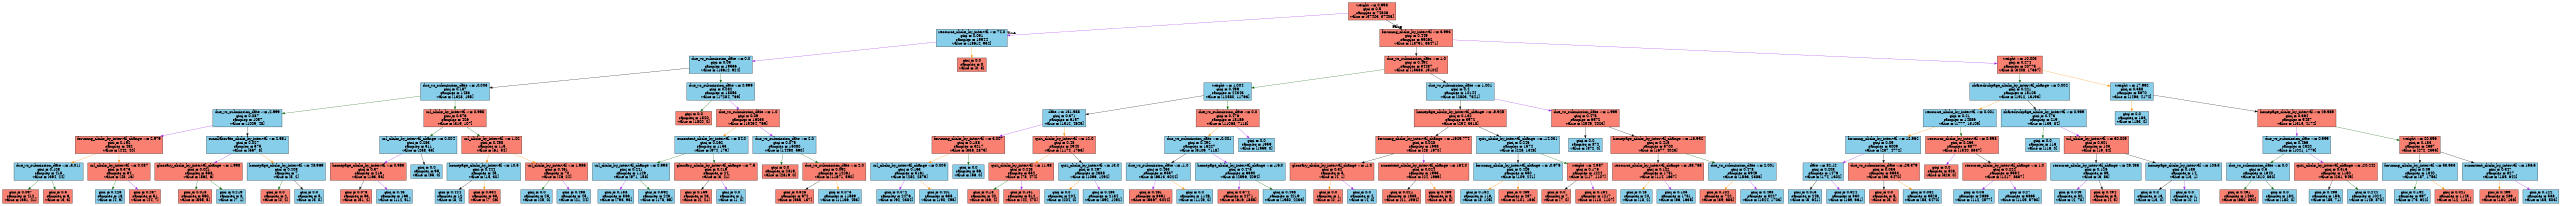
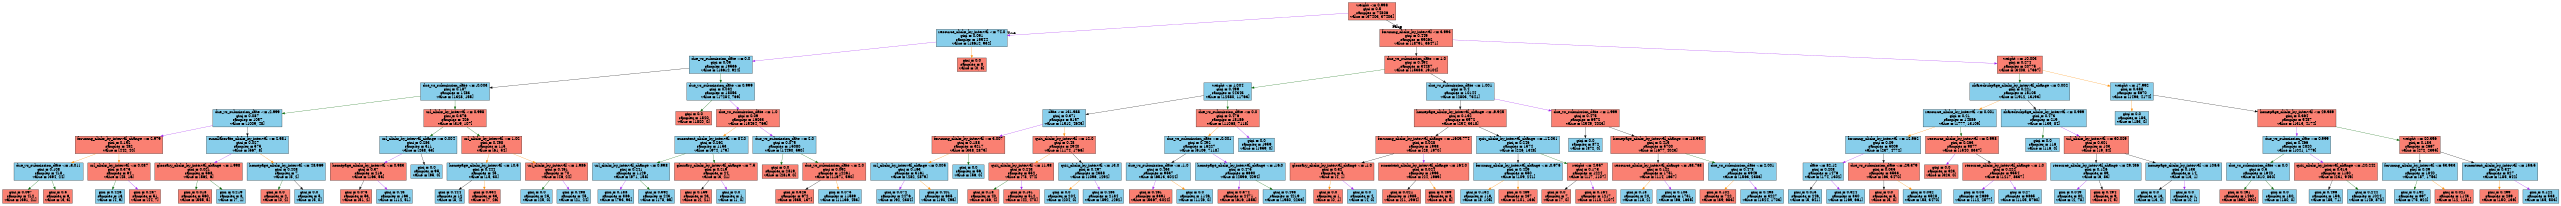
  digraph {
    node [color=black fillcolor=skyblue shape=box style=filled]
    edge [color=purple]
    n1 [fillcolor=salmon label="weight <= 0.998\ngini = 0.5\nsamples = 74806\nvalue = [37403, 37403]"]
    n2 [label="resource_clicks_by_interval <= 74.0\ngini = 0.091\nsamples = 19544\nvalue = [18612, 932]"]
    n3 [fillcolor=salmon label="forumng_clicks_by_interval <= 3.993\ngini = 0.449\nsamples = 55262\nvalue = [18791, 36471]"]
    n4 [label="due_vs_submission_date <= 0.0\ngini = 0.09\nsamples = 19536\nvalue = [18612, 924]"]
    n5 [fillcolor=salmon label="gini = 0.0\nsamples = 8\nvalue = [0, 8]"]
    n6 [fillcolor=salmon label="due_vs_submission_date <= 1.0\ngini = 0.494\nsamples = 34487\nvalue = [15383, 19104]"]
    n7 [fillcolor=salmon label="weight <= 10.003\ngini = 0.274\nsamples = 20775\nvalue = [3408, 17367]"]
    n8 [label="due_vs_submission_date <= -0.003\ngini = 0.187\nsamples = 1483\nvalue = [1328, 155]"]
    n9 [label="due_vs_submission_date <= 0.999\ngini = 0.082\nsamples = 18053\nvalue = [17284, 769]"]
    n10 [label="due_vs_submission_date <= -2.999\ngini = 0.087\nsamples = 1057\nvalue = [1009, 48]"]
    n11 [fillcolor=salmon label="url_clicks_by_interval <= 0.998\ngini = 0.376\nsamples = 426\nvalue = [319, 107]"]
    n12 [fillcolor=salmon label="gini = 0.0\nsamples = 1820\nvalue = [1820, 0]"]
    n13 [fillcolor=salmon label="due_vs_submission_date <= 1.0\ngini = 0.09\nsamples = 16233\nvalue = [15464, 769]"]
    n14 [fillcolor=salmon label="forumng_clicks_by_interval_change <= 2.979\ngini = 0.152\nsamples = 482\nvalue = [442, 40]"]
    n15 [label="oucollaborate_clicks_by_interval <= 2.981\ngini = 0.027\nsamples = 575\nvalue = [567, 8]"]
    n16 [label="url_clicks_by_interval_change <= 0.004\ngini = 0.283\nsamples = 311\nvalue = [258, 53]"]
    n17 [fillcolor=salmon label="url_clicks_by_interval <= 1.02\ngini = 0.498\nsamples = 115\nvalue = [61, 54]"]
    n18 [label="due_vs_submission_date <= -3.011\ngini = 0.108\nsamples = 418\nvalue = [394, 24]"]
    n19 [fillcolor=salmon label="url_clicks_by_interval <= 0.087\ngini = 0.375\nsamples = 64\nvalue = [48, 16]"]
    n20 [fillcolor=salmon label="glossary_clicks_by_interval_change <= 1.998\ngini = 0.021\nsamples = 568\nvalue = [562, 6]"]
    n21 [label="homepage_clicks_by_interval <= 48.969\ngini = 0.408\nsamples = 7\nvalue = [5, 2]"]
    n22 [fillcolor=salmon label="gini = 0.097\nsamples = 412\nvalue = [391, 21]"]
    n23 [fillcolor=salmon label="gini = 0.5\nsamples = 6\nvalue = [3, 3]"]
    n24 [label="gini = 0.426\nsamples = 13\nvalue = [4, 9]"]
    n25 [fillcolor=salmon label="gini = 0.237\nsamples = 51\nvalue = [44, 7]"]
    n26 [fillcolor=salmon label="gini = 0.018\nsamples = 560\nvalue = [555, 5]"]
    n27 [label="gini = 0.219\nsamples = 8\nvalue = [7, 1]"]
    n28 [fillcolor=salmon label="gini = 0.0\nsamples = 2\nvalue = [0, 2]"]
    n29 [label="gini = 0.0\nsamples = 5\nvalue = [5, 0]"]
    n30 [fillcolor=salmon label="homepage_clicks_by_interval <= 0.983\ngini = 0.37\nsamples = 216\nvalue = [163, 53]"]
    n31 [label="gini = 0.0\nsamples = 95\nvalue = [95, 0]"]
    n32 [label="homepage_clicks_by_interval <= 10.5\ngini = 0.444\nsamples = 45\nvalue = [15, 30]"]
    n33 [fillcolor=salmon label="url_clicks_by_interval <= 1.986\ngini = 0.451\nsamples = 70\nvalue = [46, 24]"]
    n34 [fillcolor=salmon label="gini = 0.073\nsamples = 53\nvalue = [51, 2]"]
    n35 [label="gini = 0.43\nsamples = 163\nvalue = [112, 51]"]
    n36 [label="gini = 0.444\nsamples = 12\nvalue = [8, 4]"]
    n37 [fillcolor=salmon label="gini = 0.334\nsamples = 33\nvalue = [7, 26]"]
    n38 [label="gini = 0.0\nsamples = 25\nvalue = [25, 0]"]
    n39 [label="gini = 0.498\nsamples = 45\nvalue = [21, 24]"]
    n40 [label="oucontent_clicks_by_interval <= 84.0\ngini = 0.262\nsamples = 1153\nvalue = [974, 179]"]
    n41 [label="due_vs_submission_date <= 2.0\ngini = 0.075\nsamples = 15080\nvalue = [14490, 590]"]
    n42 [label="url_clicks_by_interval_change <= 0.998\ngini = 0.241\nsamples = 1129\nvalue = [971, 158]"]
    n43 [fillcolor=salmon label="glossary_clicks_by_interval_change <= 7.5\ngini = 0.219\nsamples = 24\nvalue = [3, 21]"]
    n44 [fillcolor=salmon label="gini = 0.0\nsamples = 2819\nvalue = [2819, 0]"]
    n45 [fillcolor=salmon label="due_vs_submission_date <= 2.0\ngini = 0.092\nsamples = 12261\nvalue = [11671, 590]"]
    n46 [label="gini = 0.188\nsamples = 886\nvalue = [793, 93]"]
    n47 [label="gini = 0.392\nsamples = 243\nvalue = [178, 65]"]
    n48 [fillcolor=salmon label="gini = 0.159\nsamples = 23\nvalue = [2, 21]"]
    n49 [label="gini = 0.0\nsamples = 1\nvalue = [1, 0]"]
    n50 [fillcolor=salmon label="gini = 0.325\nsamples = 672\nvalue = [535, 137]"]
    n51 [label="gini = 0.075\nsamples = 11589\nvalue = [11136, 453]"]
    n52 [label="weight <= 1.004\ngini = 0.499\nsamples = 24343\nvalue = [12580, 11763]"]
    n53 [label="due_vs_submission_date <= 1.001\ngini = 0.4\nsamples = 10144\nvalue = [2803, 7341]"]
    n54 [label="sharedsubpage_clicks_by_interval_change <= 0.002\ngini = 0.221\nsamples = 15105\nvalue = [1912, 13193]"]
    n55 [label="weight <= 17.992\ngini = 0.388\nsamples = 5670\nvalue = [1496, 4174]"]
    n56 [label="date <= 131.988\ngini = 0.371\nsamples = 6157\nvalue = [1512, 4645]"]
    n57 [fillcolor=salmon label="due_vs_submission_date <= 0.0\ngini = 0.476\nsamples = 18186\nvalue = [11068, 7118]"]
    n58 [fillcolor=salmon label="homepage_clicks_by_interval_change <= -9.925\ngini = 0.132\nsamples = 3572\nvalue = [254, 3318]"]
    n59 [fillcolor=salmon label="due_vs_submission_date <= 1.999\ngini = 0.475\nsamples = 6572\nvalue = [2549, 4023]"]
    n60 [fillcolor=salmon label="forumng_clicks_by_interval <= 3.007\ngini = 0.188\nsamples = 3217\nvalue = [338, 2879]"]
    n61 [fillcolor=salmon label="quiz_clicks_by_interval <= 12.0\ngini = 0.48\nsamples = 2940\nvalue = [1174, 1766]"]
    n62 [label="due_vs_submission_date <= -0.001\ngini = 0.492\nsamples = 16227\nvalue = [9109, 7118]"]
    n63 [label="gini = 0.0\nsamples = 1959\nvalue = [1959, 0]"]
    n64 [label="url_clicks_by_interval_change <= 0.005\ngini = 0.163\nsamples = 3161\nvalue = [282, 2879]"]
    n65 [label="gini = 0.0\nsamples = 56\nvalue = [56, 0]"]
    n66 [fillcolor=salmon label="quiz_clicks_by_interval <= 11.98\ngini = 0.243\nsamples = 552\nvalue = [78, 474]"]
    n67 [label="quiz_clicks_by_interval <= 13.0\ngini = 0.497\nsamples = 2388\nvalue = [1096, 1292]"]
    n68 [label="gini = 0.072\nsamples = 2476\nvalue = [92, 2384]"]
    n69 [label="gini = 0.401\nsamples = 685\nvalue = [190, 495]"]
    n70 [fillcolor=salmon label="gini = 0.18\nsamples = 40\nvalue = [36, 4]"]
    n71 [fillcolor=salmon label="gini = 0.151\nsamples = 512\nvalue = [42, 470]"]
    n72 [label="gini = 0.0\nsamples = 204\nvalue = [204, 0]"]
    n73 [label="gini = 0.483\nsamples = 2184\nvalue = [892, 1292]"]
    n74 [label="due_vs_submission_date <= -1.0\ngini = 0.433\nsamples = 9537\nvalue = [6513, 3024]"]
    n75 [label="homepage_clicks_by_interval_change <= -16.0\ngini = 0.475\nsamples = 6690\nvalue = [2596, 4094]"]
    n76 [fillcolor=salmon label="gini = 0.461\nsamples = 8391\nvalue = [5367, 3024]"]
    n77 [label="gini = 0.0\nsamples = 1146\nvalue = [1146, 0]"]
    n78 [fillcolor=salmon label="gini = 0.374\nsamples = 2471\nvalue = [616, 1855]"]
    n79 [label="gini = 0.498\nsamples = 4219\nvalue = [1980, 2239]"]
    n80 [fillcolor=salmon label="forumng_clicks_by_interval_change <= -1629.774\ngini = 0.028\nsamples = 1998\nvalue = [28, 1970]"]
    n81 [label="quiz_clicks_by_interval_change <= -14.031\ngini = 0.246\nsamples = 1574\nvalue = [226, 1348]"]
    n82 [label="gini = 0.0\nsamples = 872\nvalue = [872, 0]"]
    n83 [fillcolor=salmon label="homepage_clicks_by_interval_change <= -18.952\ngini = 0.415\nsamples = 5700\nvalue = [1677, 4023]"]
    n84 [fillcolor=salmon label="glossary_clicks_by_interval_change <= -1.0\ngini = 0.32\nsamples = 5\nvalue = [4, 1]"]
    n85 [fillcolor=salmon label="oucontent_clicks_by_interval_change <= 164.0\ngini = 0.024\nsamples = 1993\nvalue = [24, 1969]"]
    n86 [label="forumng_clicks_by_interval_change <= -0.976\ngini = 0.429\nsamples = 350\nvalue = [109, 241]"]
    n87 [fillcolor=salmon label="weight <= 4.957\ngini = 0.173\nsamples = 1224\nvalue = [117, 1107]"]
    n88 [fillcolor=salmon label="gini = 0.0\nsamples = 1\nvalue = [0, 1]"]
    n89 [label="gini = 0.0\nsamples = 4\nvalue = [4, 0]"]
    n90 [fillcolor=salmon label="gini = 0.021\nsamples = 1985\nvalue = [21, 1964]"]
    n91 [fillcolor=salmon label="gini = 0.469\nsamples = 8\nvalue = [3, 5]"]
    n92 [label="gini = 0.132\nsamples = 113\nvalue = [8, 105]"]
    n93 [fillcolor=salmon label="gini = 0.489\nsamples = 237\nvalue = [101, 136]"]
    n94 [fillcolor=salmon label="gini = 0.0\nsamples = 7\nvalue = [7, 0]"]
    n95 [fillcolor=salmon label="gini = 0.164\nsamples = 1217\nvalue = [110, 1107]"]
    n96 [fillcolor=salmon label="resource_clicks_by_interval_change <= -68.768\ngini = 0.122\nsamples = 1751\nvalue = [114, 1637]"]
    n97 [label="due_vs_submission_date <= 2.001\ngini = 0.478\nsamples = 3949\nvalue = [1563, 2386]"]
-   n98 [label="gini = 0.48\nsamples = 20\nvalue = [18, 2]"]
+   n98 [label="gini = 0.18\nsamples = 20\nvalue = [18, 2]"]
    n99 [label="gini = 0.105\nsamples = 1731\nvalue = [96, 1635]"]
    n100 [fillcolor=salmon label="gini = 0.102\nsamples = 722\nvalue = [39, 683]"]
    n101 [label="gini = 0.498\nsamples = 3227\nvalue = [1524, 1703]"]
    n102 [label="resource_clicks_by_interval <= 0.001\ngini = 0.21\nsamples = 14886\nvalue = [1777, 13109]"]
    n103 [label="sharedsubpage_clicks_by_interval <= 0.999\ngini = 0.473\nsamples = 219\nvalue = [135, 84]"]
    n104 [label="gini = 0.0\nsamples = 183\nvalue = [183, 0]"]
    n105 [fillcolor=salmon label="homepage_clicks_by_interval <= 29.989\ngini = 0.364\nsamples = 5487\nvalue = [1313, 4174]"]
    n106 [label="forumng_clicks_by_interval <= 12.962\ngini = 0.09\nsamples = 5009\nvalue = [237, 4772]"]
    n107 [fillcolor=salmon label="resource_clicks_by_interval <= 0.998\ngini = 0.263\nsamples = 9877\nvalue = [1540, 8337]"]
    n108 [label="gini = 0.0\nsamples = 116\nvalue = [116, 0]"]
    n109 [fillcolor=salmon label="url_clicks_by_interval <= 30.029\ngini = 0.301\nsamples = 103\nvalue = [19, 84]"]
    n110 [label="date <= 82.12\ngini = 0.208\nsamples = 1476\nvalue = [174, 1302]"]
    n111 [fillcolor=salmon label="due_vs_submission_date <= -29.379\ngini = 0.035\nsamples = 3533\nvalue = [63, 3470]"]
    n112 [fillcolor=salmon label="gini = 0.0\nsamples = 323\nvalue = [323, 0]"]
    n113 [fillcolor=salmon label="resource_clicks_by_interval_change <= 1.0\ngini = 0.222\nsamples = 9554\nvalue = [1217, 8337]"]
    n114 [label="gini = 0.015\nsamples = 246\nvalue = [5, 641]"]
    n115 [label="gini = 0.324\nsamples = 830\nvalue = [169, 661]"]
    n116 [fillcolor=salmon label="gini = 0.0\nsamples = 5\nvalue = [5, 0]"]
    n117 [label="gini = 0.032\nsamples = 3528\nvalue = [58, 3470]"]
    n118 [label="gini = 0.08\nsamples = 2689\nvalue = [112, 2577]"]
    n119 [label="gini = 0.27\nsamples = 6865\nvalue = [1105, 5760]"]
    n120 [label="resource_clicks_by_interval_change <= 29.436\ngini = 0.126\nsamples = 89\nvalue = [6, 83]"]
    n121 [label="homepage_clicks_by_interval <= 106.5\ngini = 0.133\nsamples = 14\nvalue = [13, 1]"]
    n122 [label="gini = 0.049\nsamples = 80\nvalue = [2, 78]"]
    n123 [fillcolor=salmon label="gini = 0.494\nsamples = 9\nvalue = [4, 5]"]
    n124 [label="gini = 0.0\nsamples = 13\nvalue = [13, 0]"]
    n125 [label="gini = 0.0\nsamples = 1\nvalue = [0, 1]"]
    n126 [label="due_vs_submission_date <= 0.999\ngini = 0.466\nsamples = 2820\nvalue = [1041, 1779]"]
    n127 [fillcolor=salmon label="weight <= 20.356\ngini = 0.183\nsamples = 2667\nvalue = [272, 2395]"]
    n128 [label="due_vs_submission_date <= 0.0\ngini = 0.5\nsamples = 1640\nvalue = [810, 830]"]
    n129 [fillcolor=salmon label="quiz_clicks_by_interval_change <= -20.242\ngini = 0.315\nsamples = 1180\nvalue = [231, 949]"]
    n130 [label="forumng_clicks_by_interval <= 53.933\ngini = 0.09\nsamples = 1840\nvalue = [87, 1753]"]
    n131 [label="oucontent_clicks_by_interval <= 156.5\ngini = 0.347\nsamples = 827\nvalue = [185, 642]"]
    n132 [fillcolor=salmon label="gini = 0.491\nsamples = 1460\nvalue = [630, 830]"]
    n133 [label="gini = 0.0\nsamples = 180\nvalue = [180, 0]"]
    n134 [label="gini = 0.496\nsamples = 156\nvalue = [85, 71]"]
    n135 [label="gini = 0.244\nsamples = 1024\nvalue = [146, 878]"]
    n136 [label="gini = 0.192\nsamples = 697\nvalue = [75, 622]"]
    n137 [fillcolor=salmon label="gini = 0.021\nsamples = 1143\nvalue = [12, 1131]"]
    n138 [fillcolor=salmon label="gini = 0.499\nsamples = 289\nvalue = [150, 139]"]
    n139 [label="gini = 0.122\nsamples = 538\nvalue = [35, 503]"]
    n1 -> n2 [headlabel=True labelangle=45 labeldistance=2.5]
    n1 -> n3 [color=black headlabel=False labelangle=-45 labeldistance=2.5]
    n2 -> n4
    n2 -> n5 [color=darkorange]
    n3 -> n6 [color=black]
    n3 -> n7
    n4 -> n8 [color=black]
    n4 -> n9 [color=darkgreen]
    n6 -> n52 [color=darkgreen]
    n6 -> n53 [color=black]
    n7 -> n54 [color=darkgreen]
    n7 -> n55 [color=darkorange]
    n8 -> n10 [color=darkgreen]
    n8 -> n11 [color=darkgreen]
    n9 -> n12 [color=darkgreen]
    n9 -> n13
    n10 -> n14
    n10 -> n15 [color=black]
    n11 -> n16 [color=darkgreen]
    n11 -> n17 [color=darkgreen]
    n13 -> n40 [color=darkorange]
    n13 -> n41
    n14 -> n18 [color=darkorange]
    n14 -> n19 [color=darkorange]
    n15 -> n20
    n15 -> n21 [color=darkorange]
    n16 -> n30
    n16 -> n31 [color=black]
    n17 -> n32 [color=darkorange]
    n17 -> n33 [color=darkorange]
    n18 -> n22 [color=darkgreen]
    n18 -> n23 [color=darkgreen]
    n19 -> n24 [color=darkgreen]
    n19 -> n25
    n20 -> n26 [color=darkgreen]
    n20 -> n27 [color=darkgreen]
    n21 -> n28 [color=darkgreen]
    n21 -> n29 [color=black]
    n30 -> n34 [color=black]
    n30 -> n35
    n32 -> n36 [color=black]
    n32 -> n37 [color=darkorange]
    n33 -> n38 [color=darkgreen]
    n33 -> n39
    n40 -> n42 [color=darkgreen]
    n40 -> n43 [color=darkgreen]
    n41 -> n44 [color=darkgreen]
    n41 -> n45 [color=darkgreen]
    n42 -> n46
    n42 -> n47 [color=darkgreen]
    n43 -> n48 [color=black]
    n43 -> n49
    n45 -> n50 [color=black]
    n45 -> n51 [color=darkorange]
    n52 -> n56 [color=black]
    n52 -> n57 [color=darkgreen]
    n53 -> n58 [color=black]
    n53 -> n59
    n54 -> n102 [color=darkorange]
    n54 -> n103 [color=black]
    n55 -> n104 [color=darkorange]
    n55 -> n105 [color=black]
    n56 -> n60
    n56 -> n61 [color=darkorange]
    n57 -> n62 [color=darkorange]
    n57 -> n63
    n58 -> n80 [color=black]
    n58 -> n81 [color=black]
    n59 -> n82 [color=black]
    n59 -> n83 [color=black]
    n60 -> n64 [color=darkorange]
    n60 -> n65 [color=darkgreen]
    n61 -> n66 [color=darkorange]
    n61 -> n67 [color=black]
    n62 -> n74 [color=black]
    n62 -> n75
    n64 -> n68
    n64 -> n69 [color=darkorange]
    n66 -> n70 [color=darkgreen]
    n66 -> n71
    n67 -> n72 [color=darkorange]
    n67 -> n73
    n74 -> n76
    n74 -> n77 [color=darkorange]
    n75 -> n78
    n75 -> n79 [color=darkgreen]
    n80 -> n84 [color=black]
    n80 -> n85
    n81 -> n86 [color=black]
    n81 -> n87 [color=darkgreen]
    n83 -> n96 [color=black]
    n83 -> n97 [color=darkgreen]
    n84 -> n88 [color=darkorange]
    n84 -> n89
    n85 -> n90 [color=black]
    n85 -> n91 [color=darkorange]
    n86 -> n92 [color=darkorange]
    n86 -> n93 [color=darkorange]
    n87 -> n94 [color=black]
    n87 -> n95
    n96 -> n98 [color=darkorange]
    n96 -> n99
    n97 -> n100 [color=darkorange]
    n97 -> n101
    n102 -> n106 [color=darkorange]
    n102 -> n107 [color=darkgreen]
    n103 -> n108 [color=darkgreen]
    n103 -> n109
    n105 -> n126
    n105 -> n127 [color=darkgreen]
    n106 -> n110
    n106 -> n111 [color=black]
    n107 -> n112
    n107 -> n113 [color=black]
    n109 -> n120 [color=black]
    n109 -> n121 [color=black]
    n110 -> n114 [color=black]
    n110 -> n115
    n111 -> n116 [color=black]
    n111 -> n117 [color=darkorange]
    n113 -> n118
    n113 -> n119
    n120 -> n122
    n120 -> n123 [color=black]
    n121 -> n124 [color=black]
    n121 -> n125
    n126 -> n128 [color=darkgreen]
    n126 -> n129
    n127 -> n130 [color=black]
    n127 -> n131 [color=black]
    n128 -> n132 [color=darkgreen]
    n128 -> n133 [color=darkgreen]
    n129 -> n134 [color=black]
    n129 -> n135 [color=darkgreen]
    n130 -> n136 [color=darkgreen]
    n130 -> n137 [color=darkorange]
    n131 -> n138 [color=darkorange]
    n131 -> n139
  }
